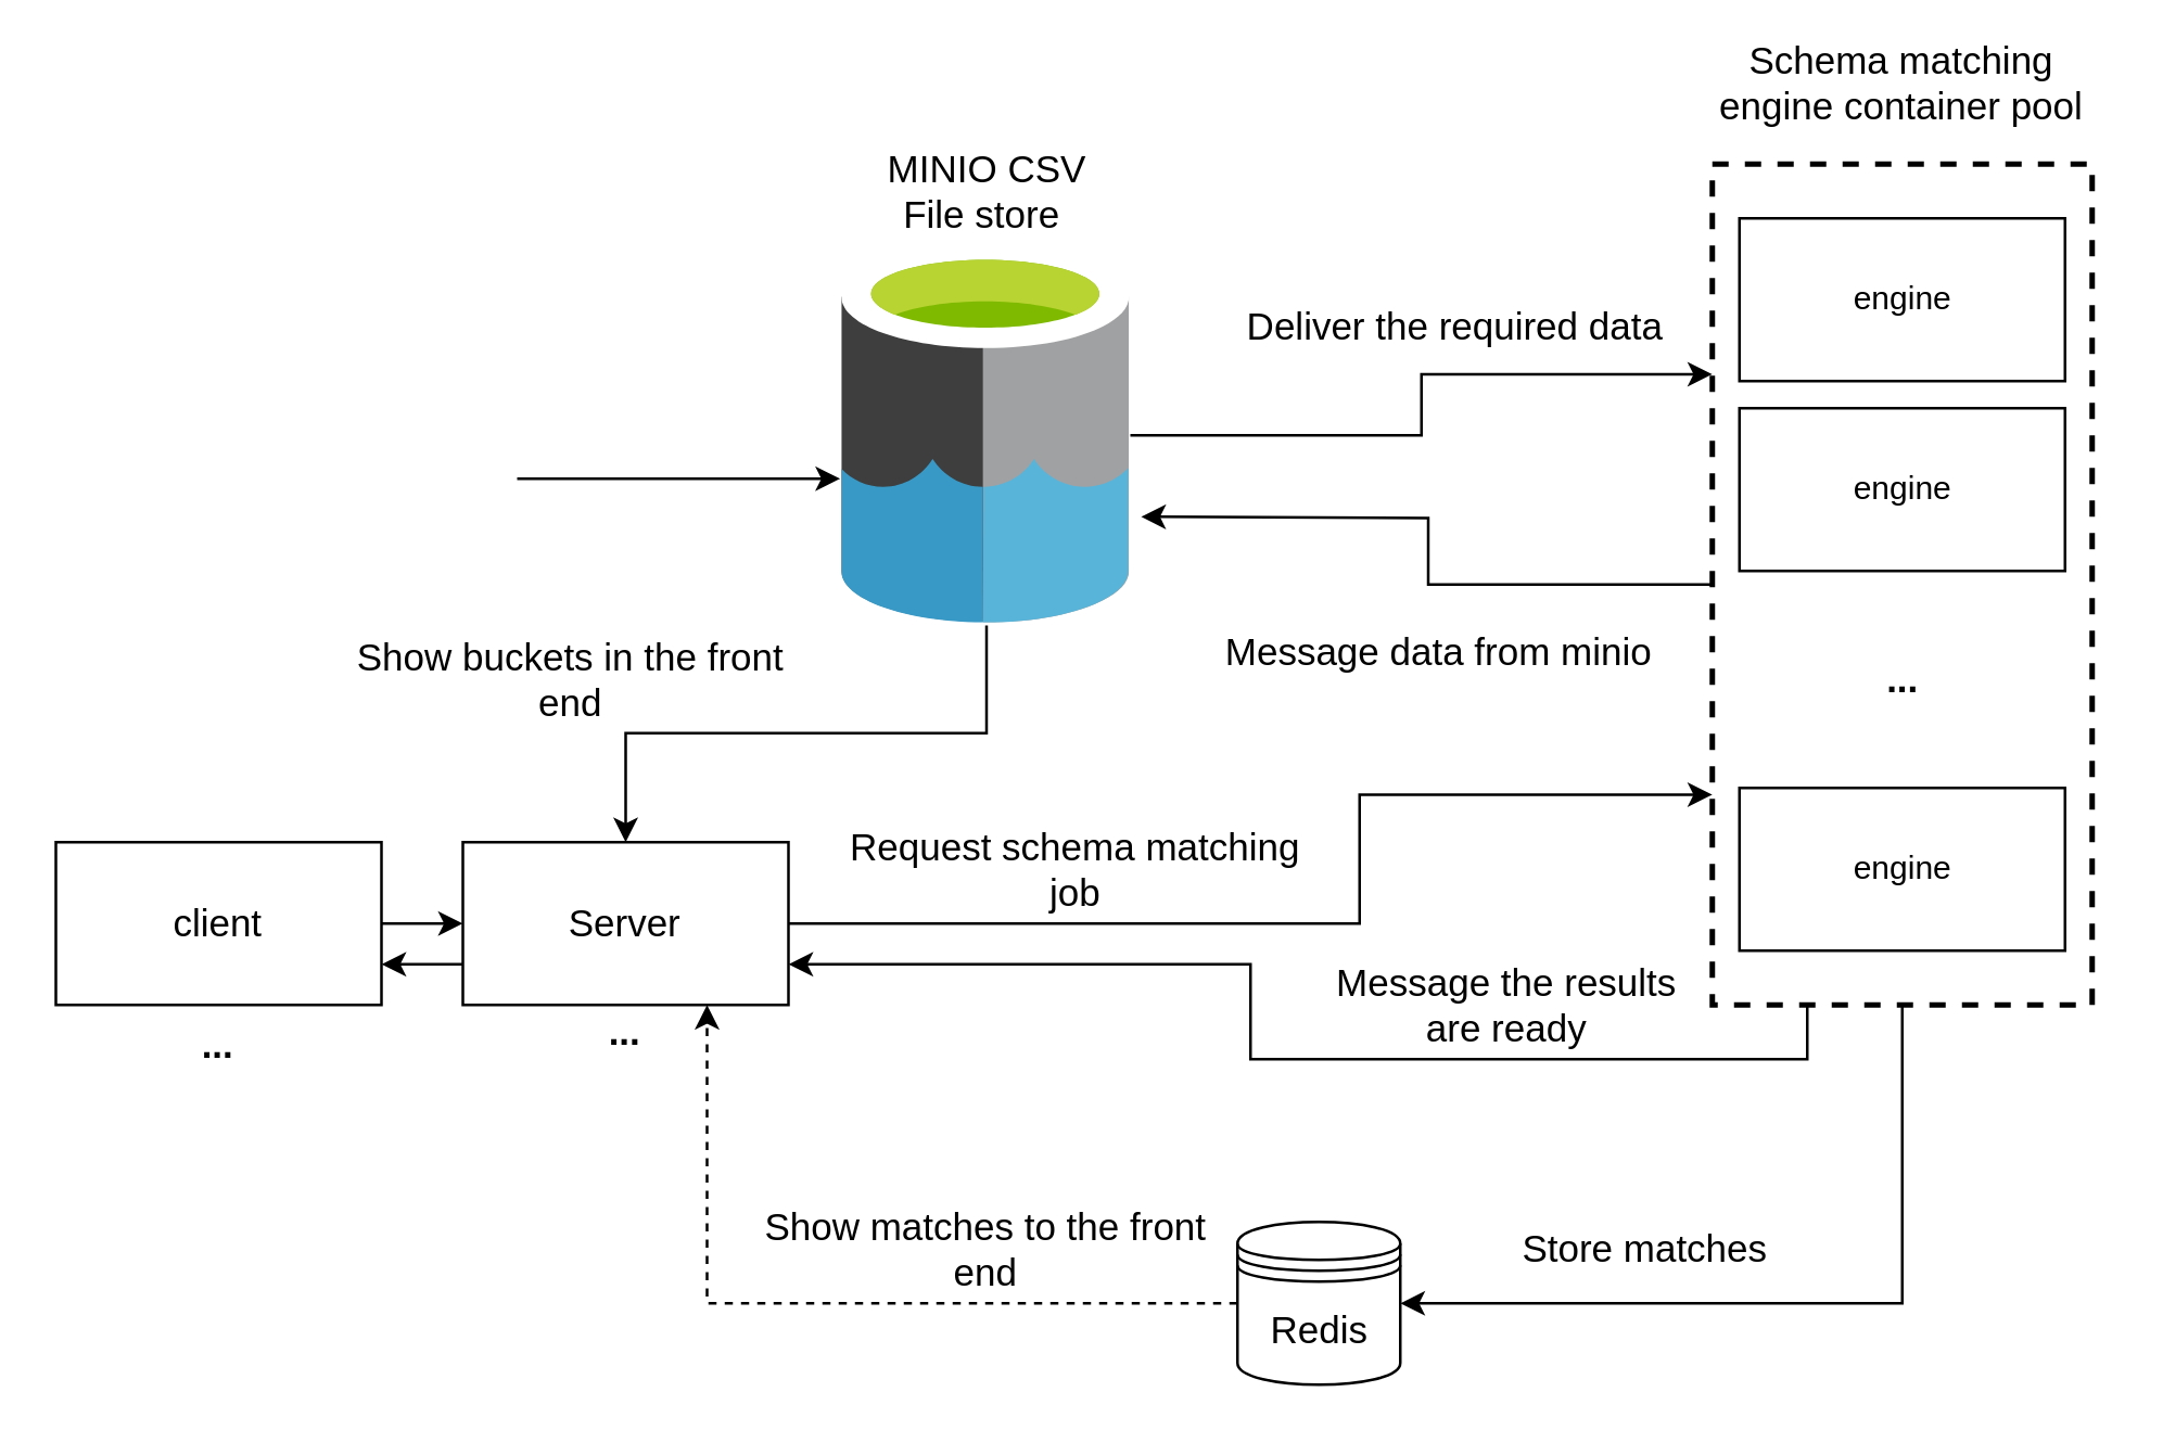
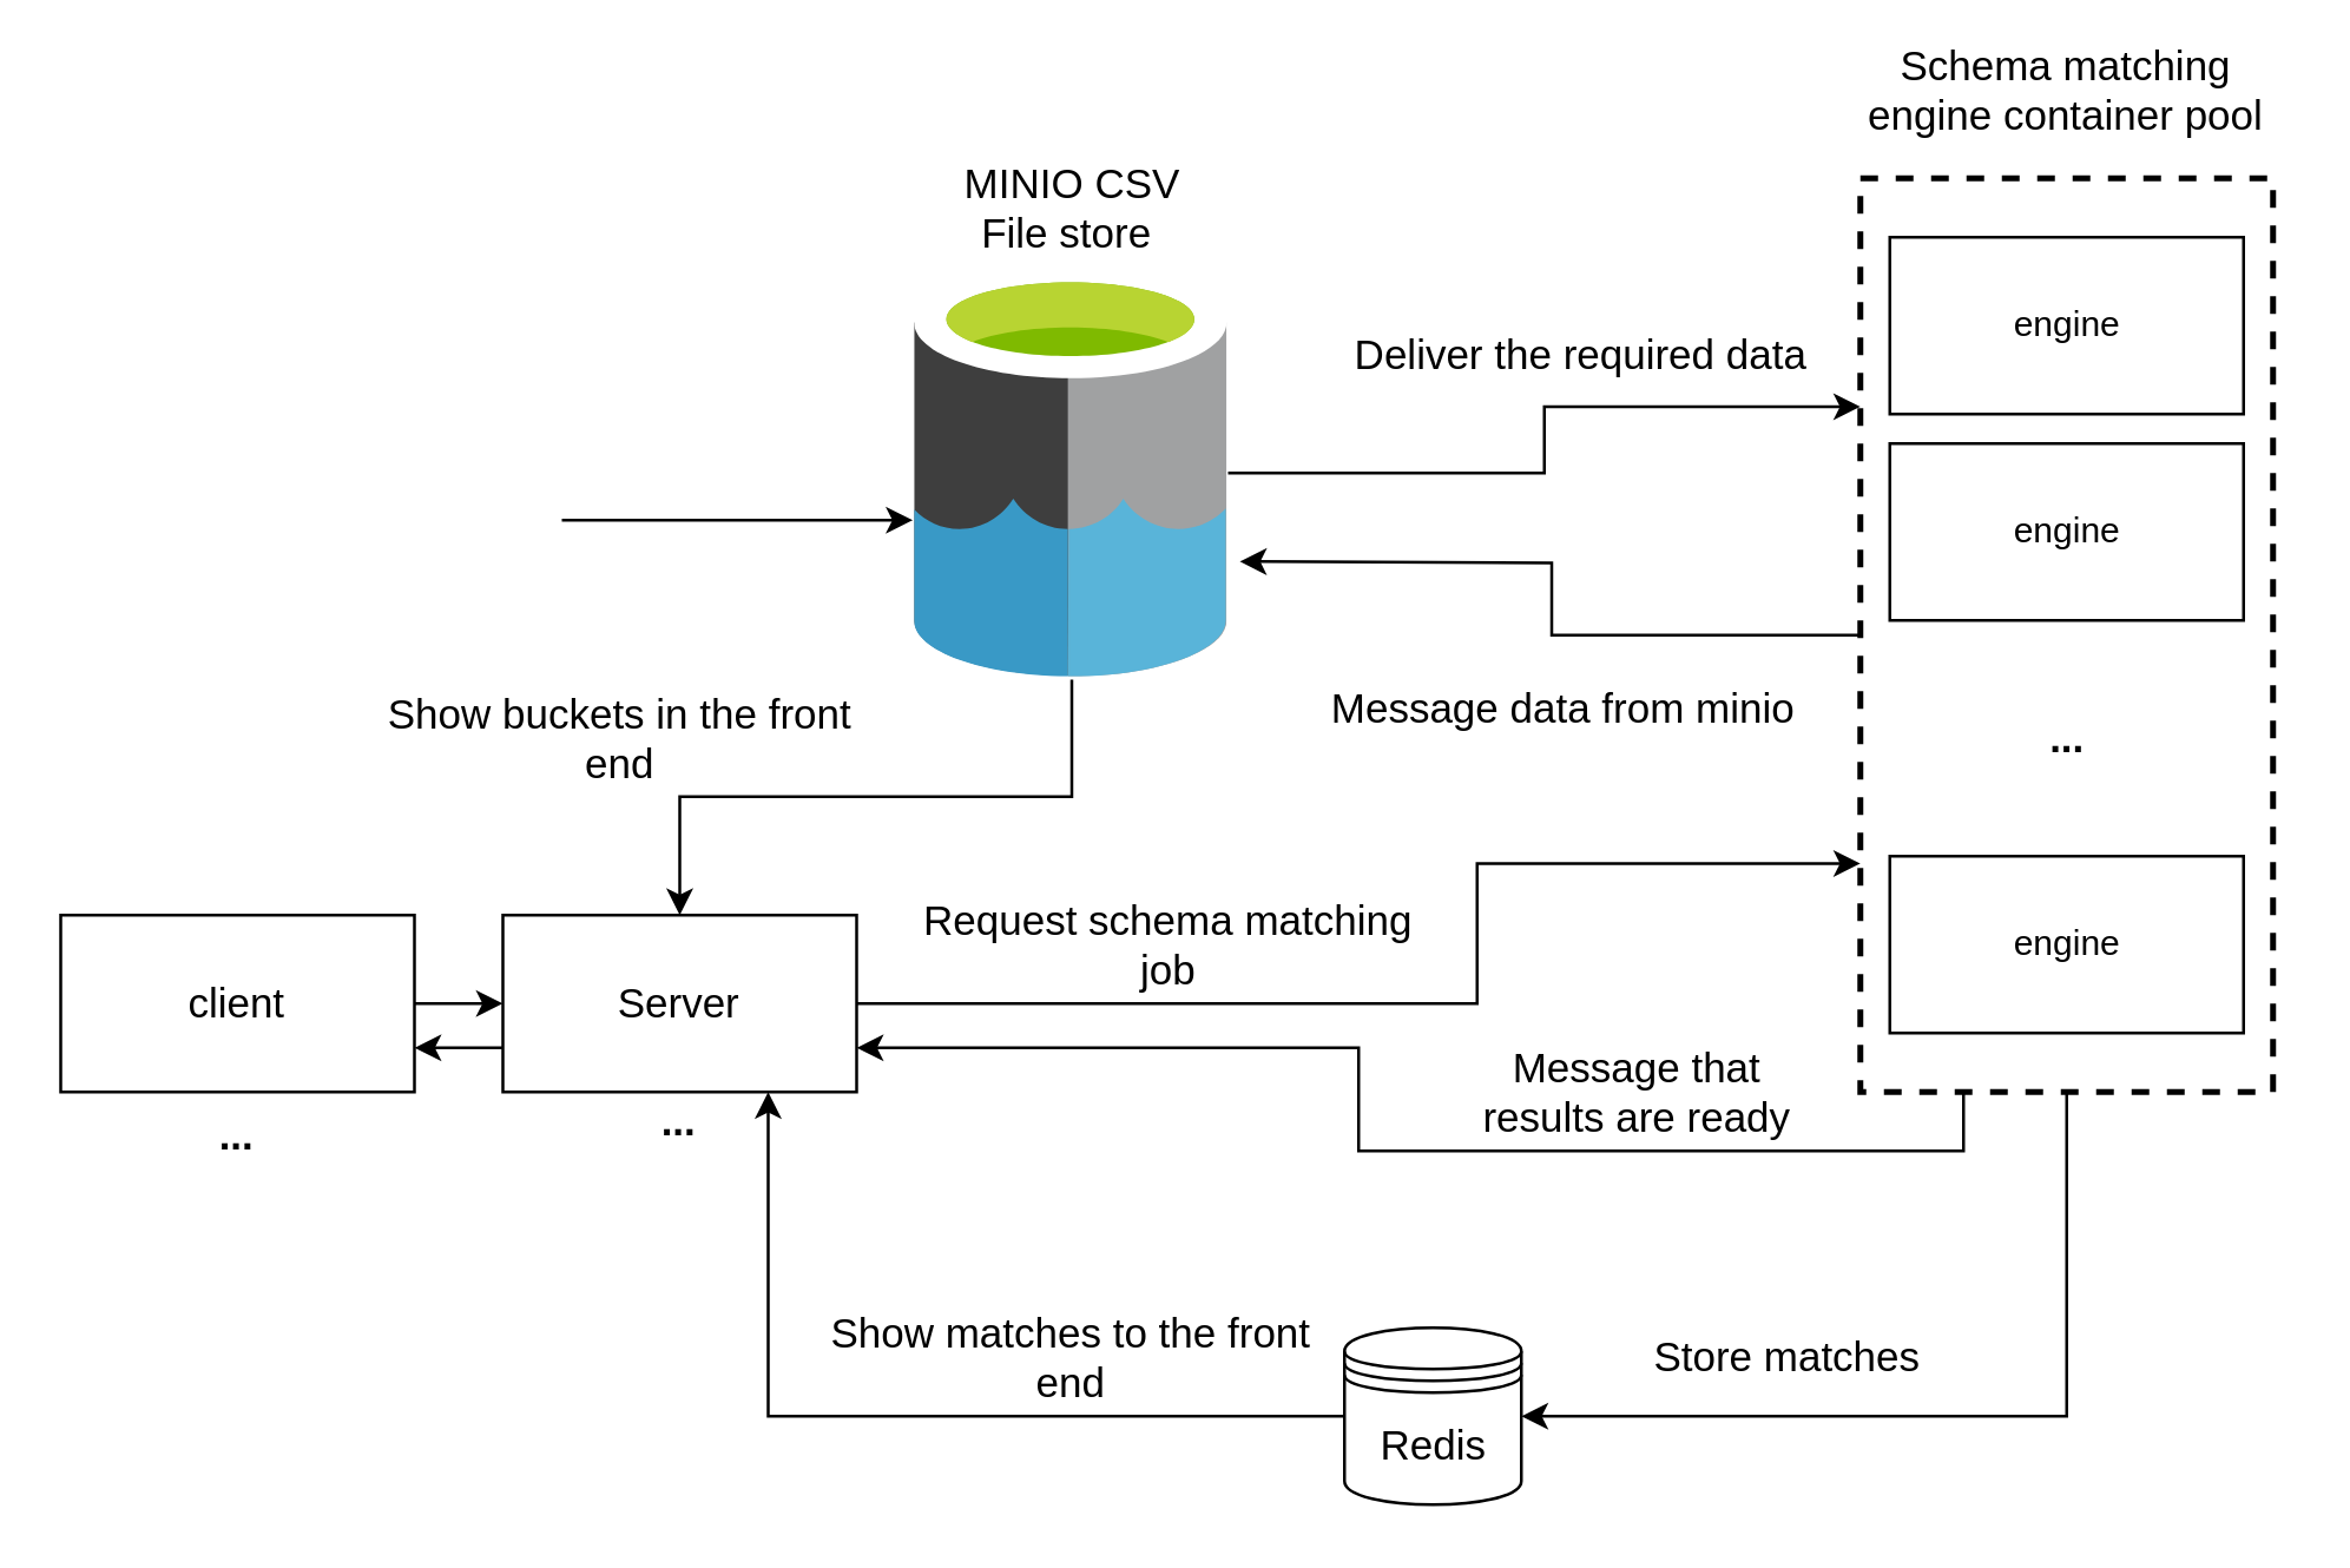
  <mxCell id="0" />
  <mxCell id="1" parent="0" />
  <mxCell id="2" style="edgeStyle=orthogonalEdgeStyle;rounded=0;orthogonalLoop=1;jettySize=auto;html=1;exitX=0;exitY=0.5;exitDx=0;exitDy=0;fontSize=14;" edge="1" parent="1" source="5"><mxGeometry relative="1" as="geometry"><mxPoint x="420" y="190" as="targetPoint" /></mxGeometry></mxCell>
  <mxCell id="3" style="edgeStyle=orthogonalEdgeStyle;rounded=0;orthogonalLoop=1;jettySize=auto;html=1;exitX=0.5;exitY=1;exitDx=0;exitDy=0;entryX=1;entryY=0.5;entryDx=0;entryDy=0;fontSize=14;" edge="1" parent="1" source="5" target="21"><mxGeometry relative="1" as="geometry" /></mxCell>
  <mxCell id="4" style="edgeStyle=orthogonalEdgeStyle;rounded=0;orthogonalLoop=1;jettySize=auto;html=1;exitX=0.25;exitY=1;exitDx=0;exitDy=0;entryX=1;entryY=0.75;entryDx=0;entryDy=0;strokeWidth=1;fontSize=14;" edge="1" parent="1" source="5" target="17"><mxGeometry relative="1" as="geometry" /></mxCell>
  <mxCell id="5" value="" style="rounded=0;whiteSpace=wrap;html=1;strokeWidth=2;dashed=1;" vertex="1" parent="1"><mxGeometry x="630.5" y="60" width="140" height="310" as="geometry" /></mxCell>
  <mxCell id="6" value="engine" style="rounded=0;whiteSpace=wrap;html=1;" vertex="1" parent="1"><mxGeometry x="640.5" y="80" width="120" height="60" as="geometry" /></mxCell>
  <mxCell id="7" value="engine" style="rounded=0;whiteSpace=wrap;html=1;" vertex="1" parent="1"><mxGeometry x="640.5" y="290" width="120" height="60" as="geometry" /></mxCell>
  <mxCell id="8" value="engine" style="rounded=0;whiteSpace=wrap;html=1;" vertex="1" parent="1"><mxGeometry x="640.5" y="150" width="120" height="60" as="geometry" /></mxCell>
  <mxCell id="9" value="..." style="text;html=1;strokeColor=none;fillColor=none;align=center;verticalAlign=middle;whiteSpace=wrap;rounded=0;fontStyle=1;fontSize=14;" vertex="1" parent="1"><mxGeometry x="680.5" y="240" width="40" height="20" as="geometry" /></mxCell>
  <mxCell id="10" style="edgeStyle=orthogonalEdgeStyle;rounded=0;orthogonalLoop=1;jettySize=auto;html=1;exitX=1;exitY=0.5;exitDx=0;exitDy=0;fontSize=14;" edge="1" parent="1" source="11" target="17"><mxGeometry relative="1" as="geometry" /></mxCell>
  <mxCell id="11" value="client" style="rounded=0;whiteSpace=wrap;html=1;fontSize=14;" vertex="1" parent="1"><mxGeometry x="20" y="310" width="120" height="60" as="geometry" /></mxCell>
  <mxCell id="12" value="..." style="text;html=1;strokeColor=none;fillColor=none;align=center;verticalAlign=middle;whiteSpace=wrap;rounded=0;fontStyle=1;fontSize=14;" vertex="1" parent="1"><mxGeometry x="60" y="375" width="40" height="20" as="geometry" /></mxCell>
  <mxCell id="13" style="edgeStyle=orthogonalEdgeStyle;rounded=0;orthogonalLoop=1;jettySize=auto;html=1;fontSize=14;exitX=0.5;exitY=1.004;exitDx=0;exitDy=0;exitPerimeter=0;" edge="1" parent="1" source="29" target="17"><mxGeometry relative="1" as="geometry"><mxPoint x="363" y="240" as="sourcePoint" /></mxGeometry></mxCell>
  <mxCell id="14" style="edgeStyle=orthogonalEdgeStyle;rounded=0;orthogonalLoop=1;jettySize=auto;html=1;entryX=0;entryY=0.25;entryDx=0;entryDy=0;fontSize=14;" edge="1" parent="1" source="29" target="5"><mxGeometry relative="1" as="geometry"><mxPoint x="446" y="185" as="sourcePoint" /></mxGeometry></mxCell>
  <mxCell id="15" style="edgeStyle=orthogonalEdgeStyle;rounded=0;orthogonalLoop=1;jettySize=auto;html=1;exitX=0;exitY=0.75;exitDx=0;exitDy=0;entryX=1;entryY=0.75;entryDx=0;entryDy=0;fontSize=14;" edge="1" parent="1" source="17" target="11"><mxGeometry relative="1" as="geometry" /></mxCell>
  <mxCell id="16" style="edgeStyle=orthogonalEdgeStyle;rounded=0;orthogonalLoop=1;jettySize=auto;html=1;exitX=1;exitY=0.5;exitDx=0;exitDy=0;entryX=0;entryY=0.75;entryDx=0;entryDy=0;fontSize=14;" edge="1" parent="1" source="17" target="5"><mxGeometry relative="1" as="geometry"><Array as="points"><mxPoint x="500.5" y="340" /><mxPoint x="500.5" y="293" /></Array></mxGeometry></mxCell>
  <mxCell id="17" value="Server" style="rounded=0;whiteSpace=wrap;html=1;fontSize=14;" vertex="1" parent="1"><mxGeometry x="170" y="310" width="120" height="60" as="geometry" /></mxCell>
  <mxCell id="18" value="..." style="text;html=1;strokeColor=none;fillColor=none;align=center;verticalAlign=middle;whiteSpace=wrap;rounded=0;fontStyle=1;fontSize=14;" vertex="1" parent="1"><mxGeometry x="210" y="370" width="40" height="20" as="geometry" /></mxCell>
  <mxCell id="19" value="Show buckets in the front end" style="text;html=1;strokeColor=none;fillColor=none;align=center;verticalAlign=middle;whiteSpace=wrap;rounded=0;fontSize=14;" vertex="1" parent="1"><mxGeometry x="120" y="230" width="180" height="40" as="geometry" /></mxCell>
- <mxCell id="20" style="edgeStyle=orthogonalEdgeStyle;rounded=0;orthogonalLoop=1;jettySize=auto;html=1;exitX=0;exitY=0.5;exitDx=0;exitDy=0;entryX=0.75;entryY=1;entryDx=0;entryDy=0;fontSize=14;dashed=1;" edge="1" parent="1" source="21" target="17"><mxGeometry relative="1" as="geometry" /></mxCell>
+ <mxCell id="20" style="edgeStyle=orthogonalEdgeStyle;rounded=0;orthogonalLoop=1;jettySize=auto;html=1;exitX=0;exitY=0.5;exitDx=0;exitDy=0;entryX=0.75;entryY=1;entryDx=0;entryDy=0;fontSize=14;" edge="1" parent="1" source="21" target="17"><mxGeometry relative="1" as="geometry" /></mxCell>
  <mxCell id="21" value="Redis" style="shape=datastore;whiteSpace=wrap;html=1;fontSize=14;" vertex="1" parent="1"><mxGeometry x="455.5" y="450" width="60" height="60" as="geometry" /></mxCell>
  <mxCell id="22" value="MINIO CSV File store&amp;nbsp;" style="text;html=1;strokeColor=none;fillColor=none;align=center;verticalAlign=middle;whiteSpace=wrap;rounded=0;fontSize=14;" vertex="1" parent="1"><mxGeometry x="324.5" y="60" width="77" height="20" as="geometry" /></mxCell>
  <mxCell id="23" value="Show matches to the front end" style="text;html=1;strokeColor=none;fillColor=none;align=center;verticalAlign=middle;whiteSpace=wrap;rounded=0;fontSize=14;" vertex="1" parent="1"><mxGeometry x="273" y="440" width="180" height="40" as="geometry" /></mxCell>
  <mxCell id="24" value="Store matches" style="text;html=1;strokeColor=none;fillColor=none;align=center;verticalAlign=middle;whiteSpace=wrap;rounded=0;fontSize=14;" vertex="1" parent="1"><mxGeometry x="515.5" y="440" width="180" height="40" as="geometry" /></mxCell>
  <mxCell id="25" value="Request schema matching job" style="text;html=1;strokeColor=none;fillColor=none;align=center;verticalAlign=middle;whiteSpace=wrap;rounded=0;fontSize=14;" vertex="1" parent="1"><mxGeometry x="305.5" y="300" width="180" height="40" as="geometry" /></mxCell>
  <mxCell id="26" value="Schema matching engine container pool" style="text;html=1;strokeColor=none;fillColor=none;align=center;verticalAlign=middle;whiteSpace=wrap;rounded=0;dashed=1;fontSize=14;" vertex="1" parent="1"><mxGeometry x="626" y="20" width="149" height="20" as="geometry" /></mxCell>
  <mxCell id="27" value="Message data from minio" style="text;html=1;strokeColor=none;fillColor=none;align=center;verticalAlign=middle;whiteSpace=wrap;rounded=0;fontSize=14;" vertex="1" parent="1"><mxGeometry x="440" y="220" width="180" height="40" as="geometry" /></mxCell>
  <mxCell id="28" value="Deliver the required data" style="text;html=1;strokeColor=none;fillColor=none;align=center;verticalAlign=middle;whiteSpace=wrap;rounded=0;fontSize=14;" vertex="1" parent="1"><mxGeometry x="445.5" y="100" width="180" height="40" as="geometry" /></mxCell>
  <mxCell id="29" value="" style="aspect=fixed;html=1;points=[];align=center;image;fontSize=12;image=img/lib/mscae/Data_Lake.svg;dashed=1;strokeWidth=2;" vertex="1" parent="1"><mxGeometry x="310" y="90.5" width="106" height="139" as="geometry" /></mxCell>
  <mxCell id="30" value="" style="endArrow=classic;html=1;fontSize=14;entryX=-0.009;entryY=0.615;entryDx=0;entryDy=0;entryPerimeter=0;" edge="1" parent="1" target="29"><mxGeometry width="50" height="50" relative="1" as="geometry"><mxPoint x="190" y="176" as="sourcePoint" /><mxPoint x="70" y="530" as="targetPoint" /></mxGeometry></mxCell>
- <mxCell id="31" value="Message the results are ready" style="text;html=1;strokeColor=none;fillColor=none;align=center;verticalAlign=middle;whiteSpace=wrap;rounded=0;dashed=1;fontSize=14;" vertex="1" parent="1"><mxGeometry x="490" y="360" width="130" height="20" as="geometry" /></mxCell>
+ <mxCell id="31" value="Message that results are ready" style="text;html=1;strokeColor=none;fillColor=none;align=center;verticalAlign=middle;whiteSpace=wrap;rounded=0;dashed=1;fontSize=14;" vertex="1" parent="1"><mxGeometry x="490" y="360" width="130" height="20" as="geometry" /></mxCell>
